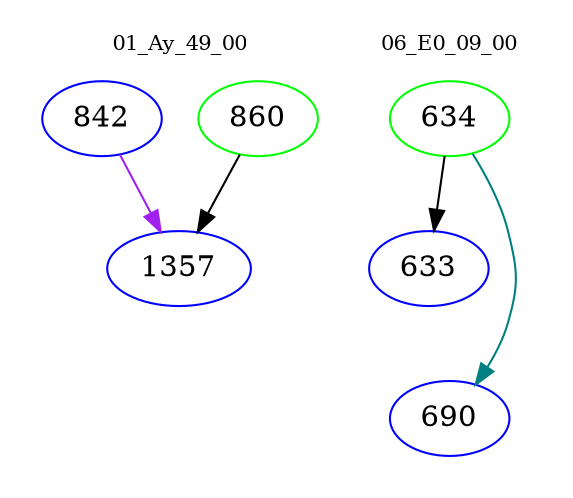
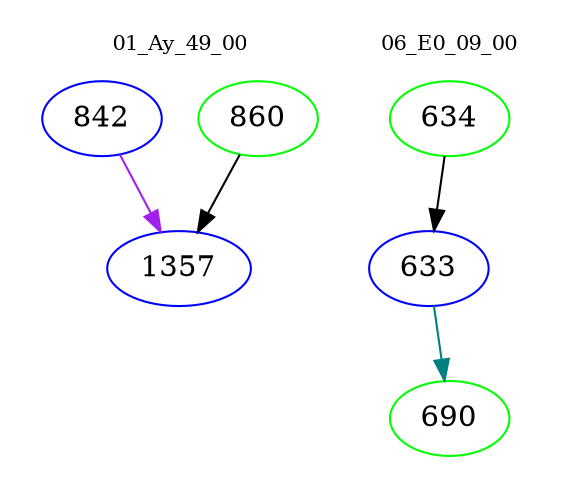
  digraph {
    node [color=blue]
    edge [color=black]
    n1 [color=green label=860]
    n2 [label=842]
    n3 [label=1357]
    n4 [color=green label=634]
    n5 [label=633]
-   n6 [label=690]
+   n6 [color=green label=690]
    subgraph cluster_1 {
      color=white
      fontsize=10
      label="01_Ay_49_00"
      n1
      n2
      n3
    }
    subgraph cluster_2 {
      color=white
      fontsize=10
      label="06_E0_09_00"
      n4
      n5
      n6
    }
    n1 -> n3
    n2 -> n3 [color=purple]
    n4 -> n5
-   n4 -> n6 [color=teal]
+   n5 -> n6 [color=teal]
  }
